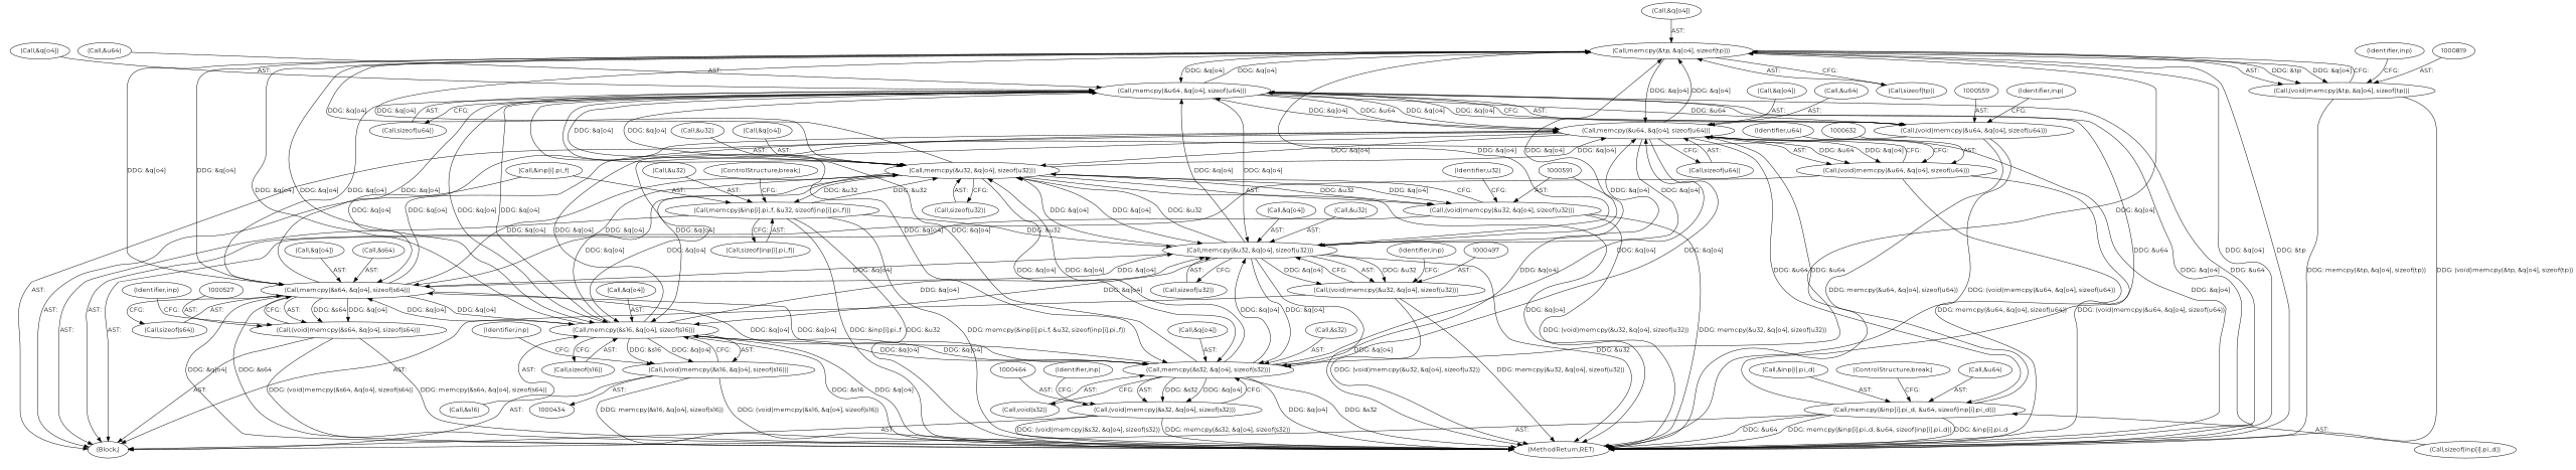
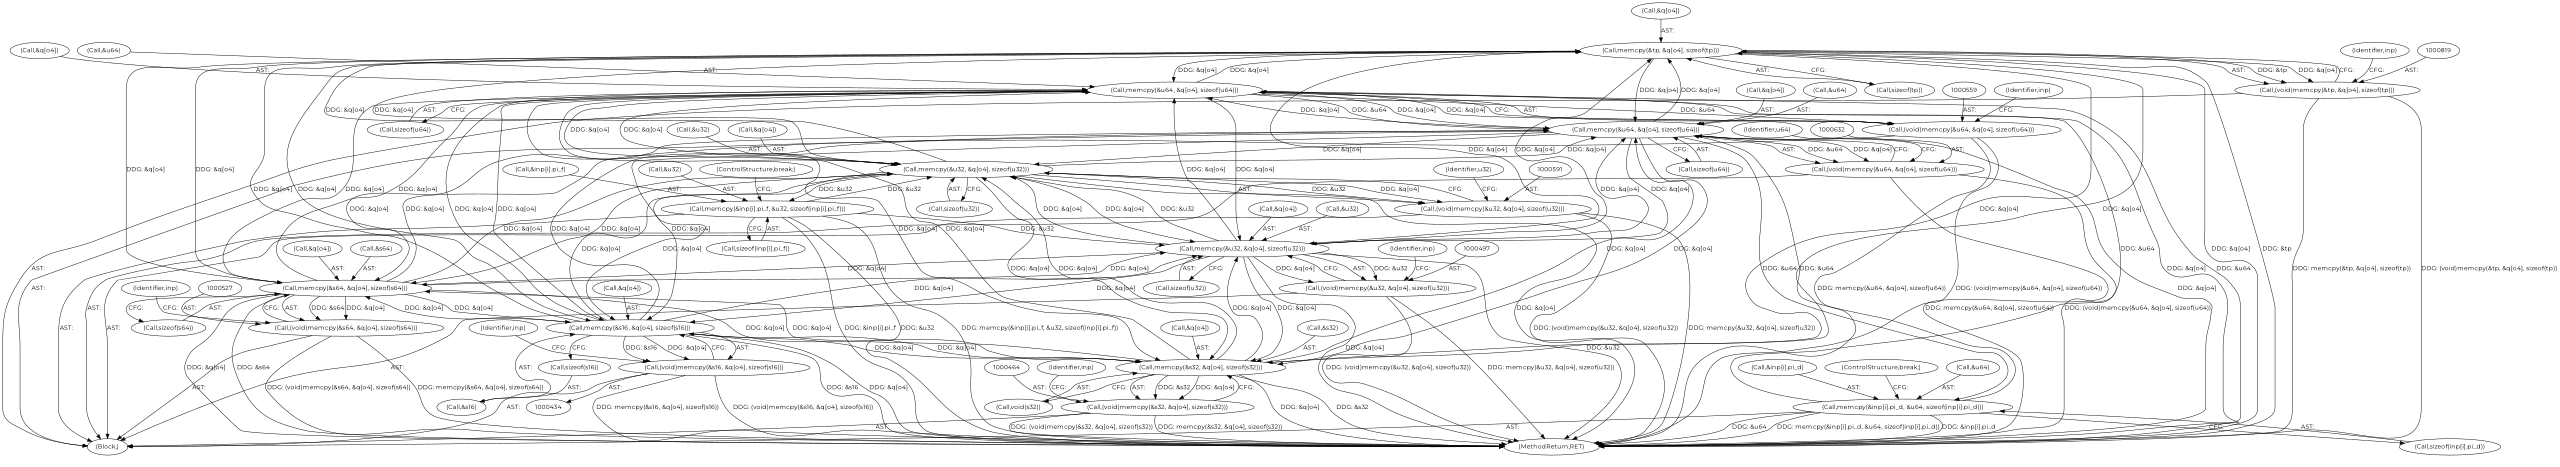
  digraph {
    fontname=Montserrat
    node [fontname=Montserrat]
    edge [fontname=Montserrat]
    n1 [label="(Call,memcpy(&tp, &q[o4], sizeof(tp)))"]
    n2 [label="(Call,memcpy(&u64, &q[o4], sizeof(u64)))"]
    n3 [label="(Call,memcpy(&u64, &q[o4], sizeof(u64)))"]
    n4 [label="(Call,memcpy(&u32, &q[o4], sizeof(u32)))"]
    n5 [label="(Call,memcpy(&u32, &q[o4], sizeof(u32)))"]
    n6 [label="(Call,memcpy(&s32, &q[o4], sizeof(s32)))"]
    n7 [label="(Call,memcpy(&s16, &q[o4], sizeof(s16)))"]
    n8 [label="(Call,memcpy(&s64, &q[o4], sizeof(s64)))"]
    n9 [label="(Call,(void)memcpy(&tp, &q[o4], sizeof(tp)))"]
    n10 [label="(MethodReturn,RET)"]
    n11 [label="(Call,sizeof(tp))"]
    n12 [label="(Call,(void)memcpy(&u64, &q[o4], sizeof(u64)))"]
    n13 [label="(Call,sizeof(u64))"]
    n14 [label="(Call,memcpy(&inp[i].pi_d, &u64, sizeof(inp[i].pi_d)))"]
    n15 [label="(Call,(void)memcpy(&u64, &q[o4], sizeof(u64)))"]
    n16 [label="(Call,sizeof(u64))"]
    n17 [label="(Call,memcpy(&inp[i].pi_f, &u32, sizeof(inp[i].pi_f)))"]
    n18 [label="(Call,(void)memcpy(&u32, &q[o4], sizeof(u32)))"]
    n19 [label="(Call,sizeof(u32))"]
    n20 [label="(Call,(void)memcpy(&u32, &q[o4], sizeof(u32)))"]
    n21 [label="(Call,sizeof(u32))"]
    n22 [label="(Call,(void)memcpy(&s32, &q[o4], sizeof(s32)))"]
    n23 [label="(Call,void(s32))"]
    n24 [label="(Call,(void)memcpy(&s16, &q[o4], sizeof(s16)))"]
    n25 [label="(Call,sizeof(s16))"]
    n26 [label="(Call,(void)memcpy(&s64, &q[o4], sizeof(s64)))"]
    n27 [label="(Call,sizeof(s64))"]
    n28 [label="(Block,)"]
    n29 [label="(Call,sizeof(inp[i].pi_d))"]
    n30 [label="(Call,sizeof(inp[i].pi_f))"]
    1000434
    n32 [label="(Identifier,u64)"]
    n33 [label="(Call,&q[o4])"]
    n34 [label="(Call,&u64)"]
    n35 [label="(Call,&q[o4])"]
    n36 [label="(Call,&u32)"]
    n37 [label="(Call,&s16)"]
    n38 [label="(Call,&q[o4])"]
    n39 [label="(Call,&s64)"]
    n40 [label="(Call,&q[o4])"]
    n41 [label="(Call,&q[o4])"]
    n42 [label="(Call,&inp[i].pi_d)"]
    n43 [label="(Call,&s32)"]
    n44 [label="(Identifier,inp)"]
    n45 [label="(Call,&q[o4])"]
    n46 [label="(Identifier,inp)"]
    n47 [label="(Identifier,u32)"]
    n48 [label="(Call,&u64)"]
    n49 [label="(ControlStructure,break;)"]
    n50 [label="(Call,&q[o4])"]
    n51 [label="(Call,&u32)"]
    n52 [label="(Identifier,inp)"]
    n53 [label="(Identifier,inp)"]
    n54 [label="(Call,&inp[i].pi_f)"]
    n55 [label="(Call,&u32)"]
    n56 [label="(Call,&q[o4])"]
    n57 [label="(ControlStructure,break;)"]
    n58 [label="(Identifier,inp)"]
    n59 [label="(Call,&u64)"]
    n60 [label="(Identifier,inp)"]
    1000464
    1000497
    1000527
    1000559
    1000591
    1000632
    1000819
    n1 -> n2 [label="DDG: &q[o4]"]
    n1 -> n3 [label="DDG: &q[o4]"]
    n1 -> n4 [label="DDG: &q[o4]"]
    n1 -> n5 [label="DDG: &q[o4]"]
-   1000591 -> n6 [label="DDG: &q[o4]"]
+   n1 -> n6 [label="DDG: &q[o4]"]
    n1 -> n7 [label="DDG: &q[o4]"]
    n1 -> n8 [label="DDG: &q[o4]"]
    n1 -> n9 [label="AST: "]
    n1 -> n9 [label="DDG: &tp"]
    n1 -> n9 [label="DDG: &q[o4]"]
    n1 -> n10 [label="DDG: &q[o4]"]
    n1 -> n10 [label="DDG: &tp"]
    n1 -> n11 [label="CFG: "]
    n2 -> n1 [label="DDG: &q[o4]"]
    n2 -> n3 [label="DDG: &u64"]
    n2 -> n3 [label="DDG: &q[o4]"]
    n2 -> n4 [label="DDG: &q[o4]"]
    n2 -> n5 [label="DDG: &q[o4]"]
    n2 -> n6 [label="DDG: &q[o4]"]
    n2 -> n7 [label="DDG: &q[o4]"]
    n2 -> n8 [label="DDG: &q[o4]"]
    n2 -> n10 [label="DDG: &q[o4]"]
    n2 -> n10 [label="DDG: &u64"]
    n2 -> n12 [label="AST: "]
    n2 -> n12 [label="DDG: &u64"]
    n2 -> n12 [label="DDG: &q[o4]"]
    n2 -> n13 [label="CFG: "]
    n3 -> n1 [label="DDG: &q[o4]"]
    n3 -> n2 [label="DDG: &q[o4]"]
    n3 -> n4 [label="DDG: &q[o4]"]
    n3 -> n5 [label="DDG: &q[o4]"]
    n3 -> n6 [label="DDG: &q[o4]"]
    n3 -> n7 [label="DDG: &q[o4]"]
    n3 -> n8 [label="DDG: &q[o4]"]
    n3 -> n10 [label="DDG: &q[o4]"]
    n3 -> n14 [label="DDG: &u64"]
    n3 -> n15 [label="AST: "]
    n3 -> n15 [label="DDG: &u64"]
    n3 -> n15 [label="DDG: &q[o4]"]
    n3 -> n16 [label="CFG: "]
    n4 -> n1 [label="DDG: &q[o4]"]
    n4 -> n2 [label="DDG: &q[o4]"]
    n4 -> n3 [label="DDG: &q[o4]"]
    n4 -> n5 [label="DDG: &q[o4]"]
    n4 -> n6 [label="DDG: &q[o4]"]
    n4 -> n7 [label="DDG: &q[o4]"]
    n4 -> n8 [label="DDG: &q[o4]"]
    n4 -> n10 [label="DDG: &q[o4]"]
    n4 -> n17 [label="DDG: &u32"]
    n4 -> n18 [label="AST: "]
    n4 -> n18 [label="DDG: &u32"]
    n4 -> n18 [label="DDG: &q[o4]"]
    n4 -> n19 [label="CFG: "]
    n5 -> n1 [label="DDG: &q[o4]"]
    n5 -> n2 [label="DDG: &q[o4]"]
    n5 -> n3 [label="DDG: &q[o4]"]
    n5 -> n4 [label="DDG: &u32"]
    n5 -> n4 [label="DDG: &q[o4]"]
    n5 -> n6 [label="DDG: &q[o4]"]
    n5 -> n7 [label="DDG: &q[o4]"]
    n5 -> n8 [label="DDG: &q[o4]"]
    n5 -> n10 [label="DDG: &u32"]
    n5 -> n10 [label="DDG: &q[o4]"]
    n5 -> n20 [label="AST: "]
    n5 -> n20 [label="DDG: &u32"]
    n5 -> n20 [label="DDG: &q[o4]"]
    n5 -> n21 [label="CFG: "]
    n6 -> n1 [label="DDG: &q[o4]"]
    n6 -> n2 [label="DDG: &q[o4]"]
    n6 -> n3 [label="DDG: &q[o4]"]
    n6 -> n4 [label="DDG: &q[o4]"]
    n6 -> n5 [label="DDG: &q[o4]"]
    n6 -> n7 [label="DDG: &q[o4]"]
    n6 -> n8 [label="DDG: &q[o4]"]
    n6 -> n10 [label="DDG: &q[o4]"]
    n6 -> n10 [label="DDG: &s32"]
    n6 -> n22 [label="AST: "]
    n6 -> n22 [label="DDG: &s32"]
    n6 -> n22 [label="DDG: &q[o4]"]
    n6 -> n23 [label="CFG: "]
    n7 -> n1 [label="DDG: &q[o4]"]
    n7 -> n2 [label="DDG: &q[o4]"]
    n7 -> n3 [label="DDG: &q[o4]"]
    n7 -> n4 [label="DDG: &q[o4]"]
    n7 -> n5 [label="DDG: &q[o4]"]
    n7 -> n6 [label="DDG: &q[o4]"]
    n7 -> n8 [label="DDG: &q[o4]"]
    n7 -> n10 [label="DDG: &s16"]
    n7 -> n10 [label="DDG: &q[o4]"]
    n7 -> n24 [label="AST: "]
    n7 -> n24 [label="DDG: &s16"]
    n7 -> n24 [label="DDG: &q[o4]"]
    n7 -> n25 [label="CFG: "]
    n8 -> n1 [label="DDG: &q[o4]"]
    n8 -> n2 [label="DDG: &q[o4]"]
    n8 -> n3 [label="DDG: &q[o4]"]
    n8 -> n4 [label="DDG: &q[o4]"]
    n8 -> n5 [label="DDG: &q[o4]"]
    n8 -> n6 [label="DDG: &q[o4]"]
    n8 -> n7 [label="DDG: &q[o4]"]
    n8 -> n10 [label="DDG: &q[o4]"]
    n8 -> n10 [label="DDG: &s64"]
    n8 -> n26 [label="AST: "]
    n8 -> n26 [label="DDG: &s64"]
    n8 -> n26 [label="DDG: &q[o4]"]
    n8 -> n27 [label="CFG: "]
    n9 -> n1 [label="CFG: "]
    n9 -> n10 [label="DDG: (void)memcpy(&tp, &q[o4], sizeof(tp))"]
    n9 -> n10 [label="DDG: memcpy(&tp, &q[o4], sizeof(tp))"]
-   n54 -> n28 [label="AST: "]
+   n9 -> n28 [label="AST: "]
    n11 -> n1 [label="AST: "]
    n12 -> n2 [label="CFG: "]
    n12 -> n10 [label="DDG: memcpy(&u64, &q[o4], sizeof(u64))"]
    n12 -> n10 [label="DDG: (void)memcpy(&u64, &q[o4], sizeof(u64))"]
    n12 -> n28 [label="AST: "]
    n13 -> n2 [label="AST: "]
    n14 -> n2 [label="DDG: &u64"]
    n14 -> n3 [label="DDG: &u64"]
    n14 -> n10 [label="DDG: &u64"]
    n14 -> n10 [label="DDG: memcpy(&inp[i].pi_d, &u64, sizeof(inp[i].pi_d))"]
    n14 -> n10 [label="DDG: &inp[i].pi_d"]
    n14 -> n28 [label="AST: "]
+   n14 -> n29 [label="CFG: "]
    n15 -> n3 [label="CFG: "]
    n15 -> n10 [label="DDG: memcpy(&u64, &q[o4], sizeof(u64))"]
    n15 -> n10 [label="DDG: (void)memcpy(&u64, &q[o4], sizeof(u64))"]
    n15 -> n28 [label="AST: "]
    n16 -> n3 [label="AST: "]
    n17 -> n4 [label="DDG: &u32"]
    n17 -> n5 [label="DDG: &u32"]
    n17 -> n10 [label="DDG: memcpy(&inp[i].pi_f, &u32, sizeof(inp[i].pi_f))"]
    n17 -> n10 [label="DDG: &inp[i].pi_f"]
    n17 -> n10 [label="DDG: &u32"]
    n17 -> n28 [label="AST: "]
    n17 -> n30 [label="CFG: "]
    n18 -> n4 [label="CFG: "]
    n18 -> n10 [label="DDG: (void)memcpy(&u32, &q[o4], sizeof(u32))"]
    n18 -> n10 [label="DDG: memcpy(&u32, &q[o4], sizeof(u32))"]
    n18 -> n28 [label="AST: "]
    n19 -> n4 [label="AST: "]
    n20 -> n5 [label="CFG: "]
    n20 -> n10 [label="DDG: (void)memcpy(&u32, &q[o4], sizeof(u32))"]
    n20 -> n10 [label="DDG: memcpy(&u32, &q[o4], sizeof(u32))"]
    n20 -> n28 [label="AST: "]
    n21 -> n5 [label="AST: "]
    n22 -> n6 [label="CFG: "]
    n22 -> n10 [label="DDG: memcpy(&s32, &q[o4], sizeof(s32))"]
    n22 -> n10 [label="DDG: (void)memcpy(&s32, &q[o4], sizeof(s32))"]
    n22 -> n28 [label="AST: "]
    n23 -> n6 [label="AST: "]
    n24 -> n7 [label="CFG: "]
    n24 -> n10 [label="DDG: (void)memcpy(&s16, &q[o4], sizeof(s16))"]
    n24 -> n10 [label="DDG: memcpy(&s16, &q[o4], sizeof(s16))"]
    n24 -> n28 [label="AST: "]
    n24 -> 1000434 [label="AST: "]
-   n25 -> n7 [label="AST: "]
+   n25 -> n37 [label="AST: "]
    n26 -> n8 [label="CFG: "]
    n26 -> n10 [label="DDG: memcpy(&s64, &q[o4], sizeof(s64))"]
    n26 -> n10 [label="DDG: (void)memcpy(&s64, &q[o4], sizeof(s64))"]
    n26 -> n28 [label="AST: "]
    n27 -> n8 [label="AST: "]
    n29 -> n14 [label="AST: "]
    n30 -> n17 [label="AST: "]
    n32 -> n15 [label="CFG: "]
    n33 -> n8 [label="AST: "]
    n34 -> n14 [label="AST: "]
    n35 -> n1 [label="AST: "]
    n36 -> n4 [label="AST: "]
    n37 -> n7 [label="AST: "]
    n38 -> n2 [label="AST: "]
    n39 -> n8 [label="AST: "]
    n40 -> n5 [label="AST: "]
    n41 -> n3 [label="AST: "]
    n42 -> n14 [label="AST: "]
    n43 -> n6 [label="AST: "]
    n44 -> n26 [label="CFG: "]
    n45 -> n6 [label="AST: "]
    n46 -> n24 [label="CFG: "]
    n47 -> n18 [label="CFG: "]
    n48 -> n3 [label="AST: "]
    n49 -> n14 [label="CFG: "]
    n50 -> n4 [label="AST: "]
    n51 -> n5 [label="AST: "]
    n52 -> n22 [label="CFG: "]
    n53 -> n20 [label="CFG: "]
    n54 -> n17 [label="AST: "]
    n55 -> n17 [label="AST: "]
    n56 -> n7 [label="AST: "]
    n57 -> n17 [label="CFG: "]
    n58 -> n12 [label="CFG: "]
    n59 -> n2 [label="AST: "]
    n60 -> n9 [label="CFG: "]
    1000464 -> n22 [label="AST: "]
    1000497 -> n20 [label="AST: "]
    1000527 -> n26 [label="AST: "]
    1000559 -> n12 [label="AST: "]
    1000591 -> n18 [label="AST: "]
    1000632 -> n15 [label="AST: "]
    1000819 -> n9 [label="AST: "]
  }
